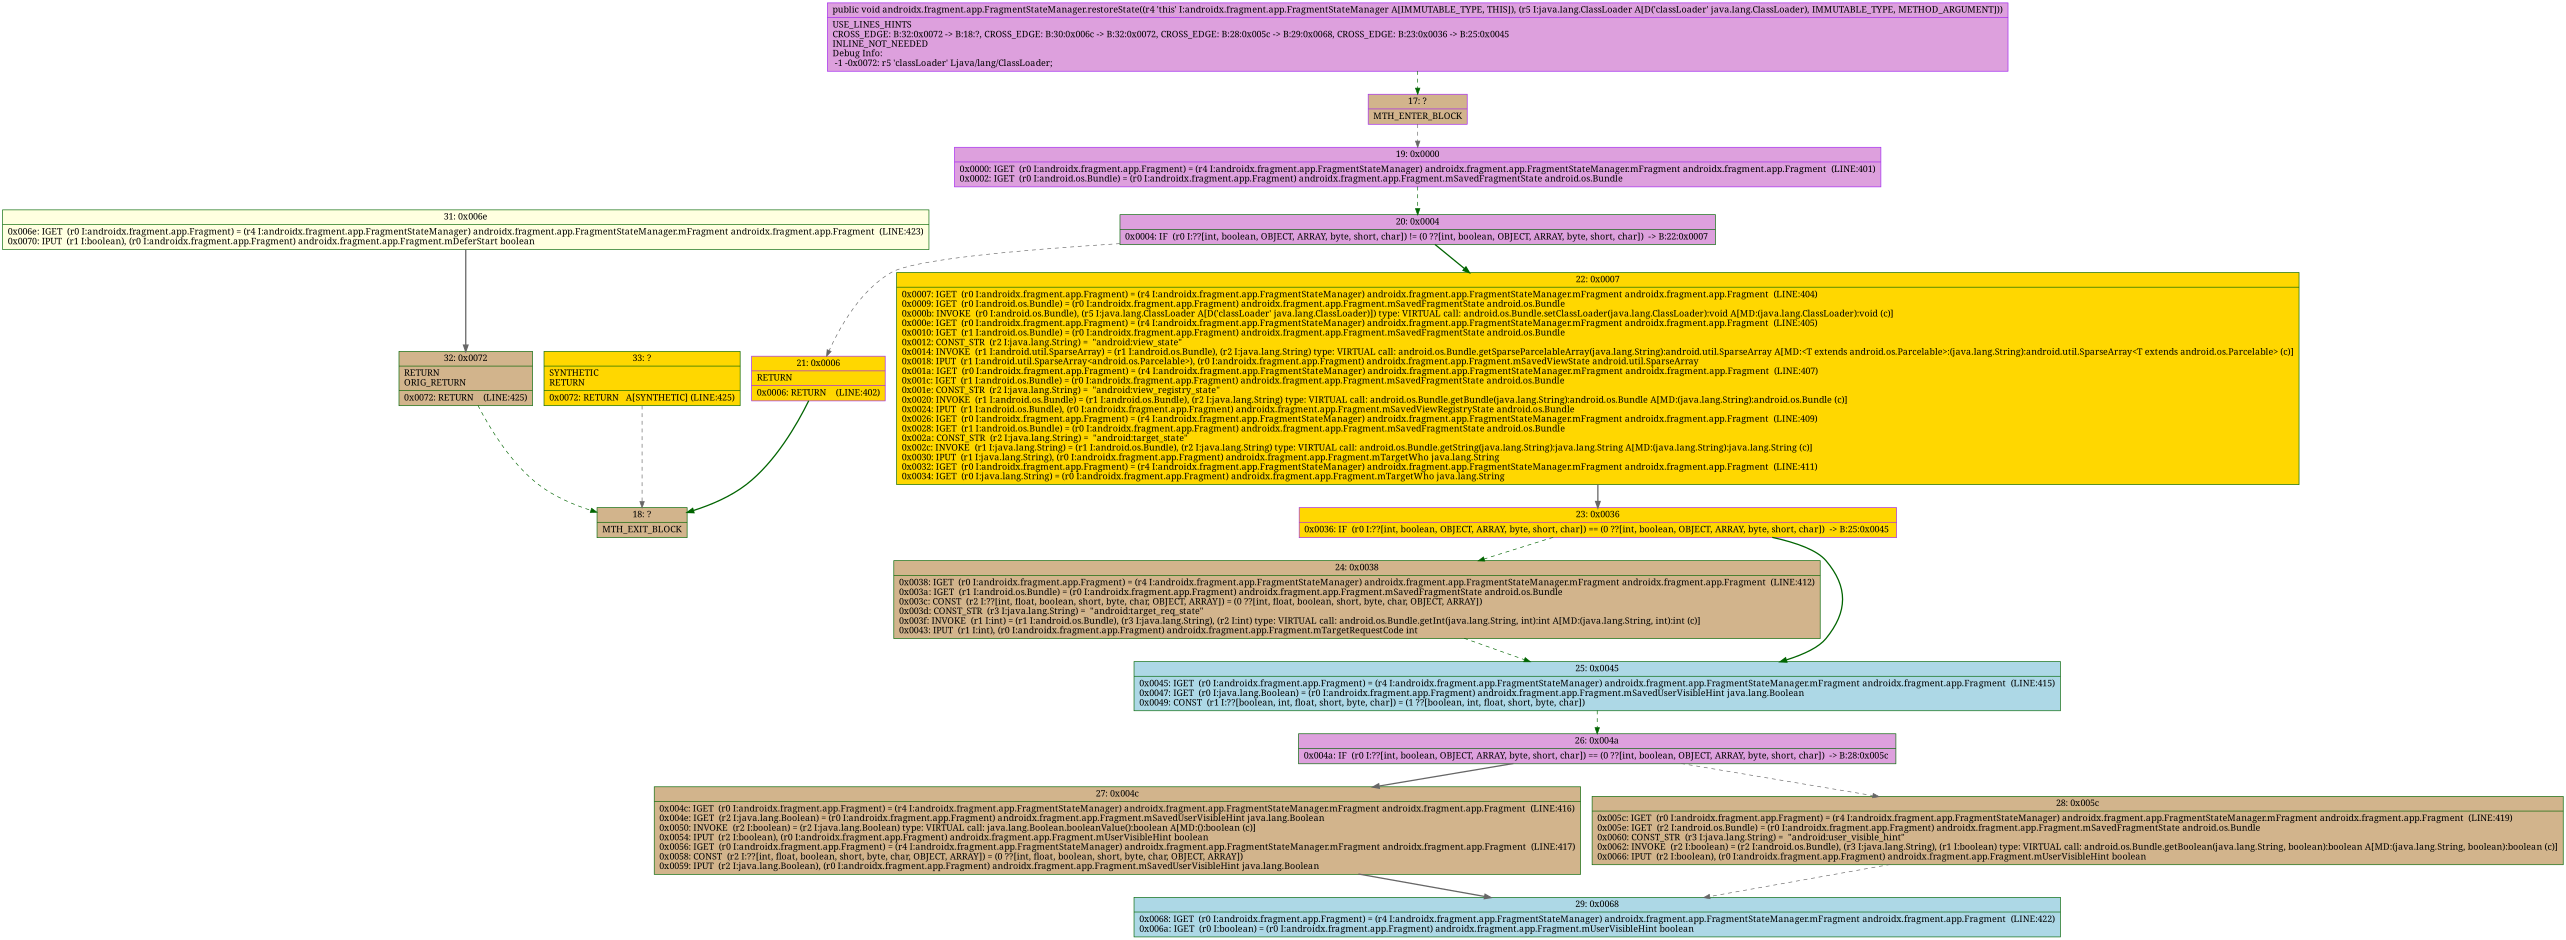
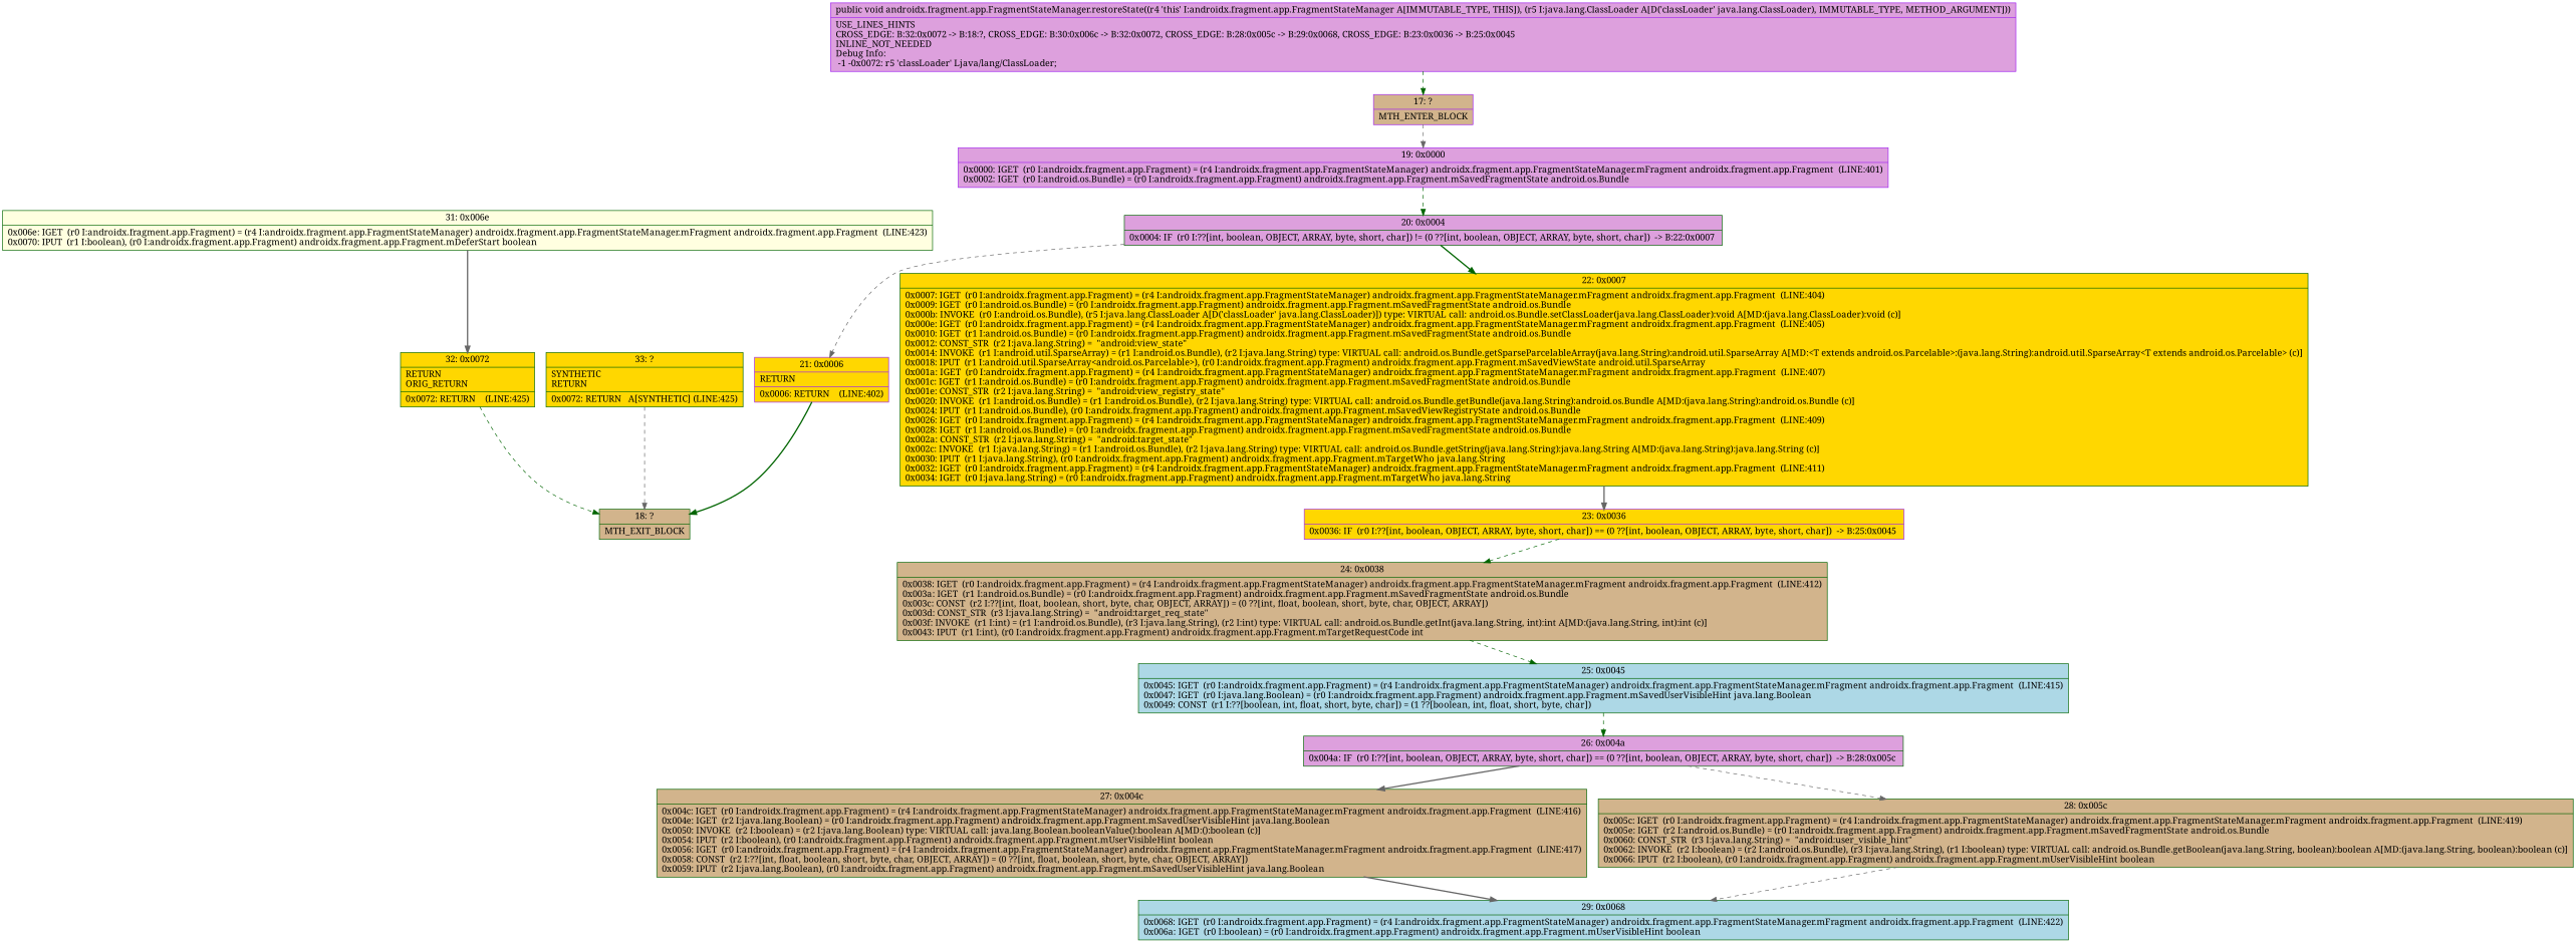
  digraph {
    fontname="Noto Serif"
    node [color=darkgreen fillcolor=tan fontname="Noto Serif" shape=record style=filled]
    edge [color=gray40 fontname="Noto Serif" style=dashed]
    n1 [color=purple label="{17\:\ ?|MTH_ENTER_BLOCK\l}"]
    n2 [color=purple fillcolor=plum label="{19\:\ 0x0000|0x0000: IGET  (r0 I:androidx.fragment.app.Fragment) = (r4 I:androidx.fragment.app.FragmentStateManager) androidx.fragment.app.FragmentStateManager.mFragment androidx.fragment.app.Fragment  (LINE:401)\l0x0002: IGET  (r0 I:android.os.Bundle) = (r0 I:androidx.fragment.app.Fragment) androidx.fragment.app.Fragment.mSavedFragmentState android.os.Bundle \l}"]
    n3 [fillcolor=plum label="{20\:\ 0x0004|0x0004: IF  (r0 I:??[int, boolean, OBJECT, ARRAY, byte, short, char]) != (0 ??[int, boolean, OBJECT, ARRAY, byte, short, char])  \-\> B:22:0x0007 \l}"]
    n4 [color=purple fillcolor=gold label="{21\:\ 0x0006|RETURN\l|0x0006: RETURN    (LINE:402)\l}"]
    n5 [fillcolor=gold label="{22\:\ 0x0007|0x0007: IGET  (r0 I:androidx.fragment.app.Fragment) = (r4 I:androidx.fragment.app.FragmentStateManager) androidx.fragment.app.FragmentStateManager.mFragment androidx.fragment.app.Fragment  (LINE:404)\l0x0009: IGET  (r0 I:android.os.Bundle) = (r0 I:androidx.fragment.app.Fragment) androidx.fragment.app.Fragment.mSavedFragmentState android.os.Bundle \l0x000b: INVOKE  (r0 I:android.os.Bundle), (r5 I:java.lang.ClassLoader A[D('classLoader' java.lang.ClassLoader)]) type: VIRTUAL call: android.os.Bundle.setClassLoader(java.lang.ClassLoader):void A[MD:(java.lang.ClassLoader):void (c)]\l0x000e: IGET  (r0 I:androidx.fragment.app.Fragment) = (r4 I:androidx.fragment.app.FragmentStateManager) androidx.fragment.app.FragmentStateManager.mFragment androidx.fragment.app.Fragment  (LINE:405)\l0x0010: IGET  (r1 I:android.os.Bundle) = (r0 I:androidx.fragment.app.Fragment) androidx.fragment.app.Fragment.mSavedFragmentState android.os.Bundle \l0x0012: CONST_STR  (r2 I:java.lang.String) =  \"android:view_state\" \l0x0014: INVOKE  (r1 I:android.util.SparseArray) = (r1 I:android.os.Bundle), (r2 I:java.lang.String) type: VIRTUAL call: android.os.Bundle.getSparseParcelableArray(java.lang.String):android.util.SparseArray A[MD:\<T extends android.os.Parcelable\>:(java.lang.String):android.util.SparseArray\<T extends android.os.Parcelable\> (c)]\l0x0018: IPUT  (r1 I:android.util.SparseArray\<android.os.Parcelable\>), (r0 I:androidx.fragment.app.Fragment) androidx.fragment.app.Fragment.mSavedViewState android.util.SparseArray \l0x001a: IGET  (r0 I:androidx.fragment.app.Fragment) = (r4 I:androidx.fragment.app.FragmentStateManager) androidx.fragment.app.FragmentStateManager.mFragment androidx.fragment.app.Fragment  (LINE:407)\l0x001c: IGET  (r1 I:android.os.Bundle) = (r0 I:androidx.fragment.app.Fragment) androidx.fragment.app.Fragment.mSavedFragmentState android.os.Bundle \l0x001e: CONST_STR  (r2 I:java.lang.String) =  \"android:view_registry_state\" \l0x0020: INVOKE  (r1 I:android.os.Bundle) = (r1 I:android.os.Bundle), (r2 I:java.lang.String) type: VIRTUAL call: android.os.Bundle.getBundle(java.lang.String):android.os.Bundle A[MD:(java.lang.String):android.os.Bundle (c)]\l0x0024: IPUT  (r1 I:android.os.Bundle), (r0 I:androidx.fragment.app.Fragment) androidx.fragment.app.Fragment.mSavedViewRegistryState android.os.Bundle \l0x0026: IGET  (r0 I:androidx.fragment.app.Fragment) = (r4 I:androidx.fragment.app.FragmentStateManager) androidx.fragment.app.FragmentStateManager.mFragment androidx.fragment.app.Fragment  (LINE:409)\l0x0028: IGET  (r1 I:android.os.Bundle) = (r0 I:androidx.fragment.app.Fragment) androidx.fragment.app.Fragment.mSavedFragmentState android.os.Bundle \l0x002a: CONST_STR  (r2 I:java.lang.String) =  \"android:target_state\" \l0x002c: INVOKE  (r1 I:java.lang.String) = (r1 I:android.os.Bundle), (r2 I:java.lang.String) type: VIRTUAL call: android.os.Bundle.getString(java.lang.String):java.lang.String A[MD:(java.lang.String):java.lang.String (c)]\l0x0030: IPUT  (r1 I:java.lang.String), (r0 I:androidx.fragment.app.Fragment) androidx.fragment.app.Fragment.mTargetWho java.lang.String \l0x0032: IGET  (r0 I:androidx.fragment.app.Fragment) = (r4 I:androidx.fragment.app.FragmentStateManager) androidx.fragment.app.FragmentStateManager.mFragment androidx.fragment.app.Fragment  (LINE:411)\l0x0034: IGET  (r0 I:java.lang.String) = (r0 I:androidx.fragment.app.Fragment) androidx.fragment.app.Fragment.mTargetWho java.lang.String \l}"]
    n6 [label="{18\:\ ?|MTH_EXIT_BLOCK\l}"]
    n7 [color=purple fillcolor=gold label="{23\:\ 0x0036|0x0036: IF  (r0 I:??[int, boolean, OBJECT, ARRAY, byte, short, char]) == (0 ??[int, boolean, OBJECT, ARRAY, byte, short, char])  \-\> B:25:0x0045 \l}"]
    n8 [label="{24\:\ 0x0038|0x0038: IGET  (r0 I:androidx.fragment.app.Fragment) = (r4 I:androidx.fragment.app.FragmentStateManager) androidx.fragment.app.FragmentStateManager.mFragment androidx.fragment.app.Fragment  (LINE:412)\l0x003a: IGET  (r1 I:android.os.Bundle) = (r0 I:androidx.fragment.app.Fragment) androidx.fragment.app.Fragment.mSavedFragmentState android.os.Bundle \l0x003c: CONST  (r2 I:??[int, float, boolean, short, byte, char, OBJECT, ARRAY]) = (0 ??[int, float, boolean, short, byte, char, OBJECT, ARRAY]) \l0x003d: CONST_STR  (r3 I:java.lang.String) =  \"android:target_req_state\" \l0x003f: INVOKE  (r1 I:int) = (r1 I:android.os.Bundle), (r3 I:java.lang.String), (r2 I:int) type: VIRTUAL call: android.os.Bundle.getInt(java.lang.String, int):int A[MD:(java.lang.String, int):int (c)]\l0x0043: IPUT  (r1 I:int), (r0 I:androidx.fragment.app.Fragment) androidx.fragment.app.Fragment.mTargetRequestCode int \l}"]
    n9 [fillcolor=lightblue label="{25\:\ 0x0045|0x0045: IGET  (r0 I:androidx.fragment.app.Fragment) = (r4 I:androidx.fragment.app.FragmentStateManager) androidx.fragment.app.FragmentStateManager.mFragment androidx.fragment.app.Fragment  (LINE:415)\l0x0047: IGET  (r0 I:java.lang.Boolean) = (r0 I:androidx.fragment.app.Fragment) androidx.fragment.app.Fragment.mSavedUserVisibleHint java.lang.Boolean \l0x0049: CONST  (r1 I:??[boolean, int, float, short, byte, char]) = (1 ??[boolean, int, float, short, byte, char]) \l}"]
    n10 [fillcolor=plum label="{26\:\ 0x004a|0x004a: IF  (r0 I:??[int, boolean, OBJECT, ARRAY, byte, short, char]) == (0 ??[int, boolean, OBJECT, ARRAY, byte, short, char])  \-\> B:28:0x005c \l}"]
    n11 [label="{27\:\ 0x004c|0x004c: IGET  (r0 I:androidx.fragment.app.Fragment) = (r4 I:androidx.fragment.app.FragmentStateManager) androidx.fragment.app.FragmentStateManager.mFragment androidx.fragment.app.Fragment  (LINE:416)\l0x004e: IGET  (r2 I:java.lang.Boolean) = (r0 I:androidx.fragment.app.Fragment) androidx.fragment.app.Fragment.mSavedUserVisibleHint java.lang.Boolean \l0x0050: INVOKE  (r2 I:boolean) = (r2 I:java.lang.Boolean) type: VIRTUAL call: java.lang.Boolean.booleanValue():boolean A[MD:():boolean (c)]\l0x0054: IPUT  (r2 I:boolean), (r0 I:androidx.fragment.app.Fragment) androidx.fragment.app.Fragment.mUserVisibleHint boolean \l0x0056: IGET  (r0 I:androidx.fragment.app.Fragment) = (r4 I:androidx.fragment.app.FragmentStateManager) androidx.fragment.app.FragmentStateManager.mFragment androidx.fragment.app.Fragment  (LINE:417)\l0x0058: CONST  (r2 I:??[int, float, boolean, short, byte, char, OBJECT, ARRAY]) = (0 ??[int, float, boolean, short, byte, char, OBJECT, ARRAY]) \l0x0059: IPUT  (r2 I:java.lang.Boolean), (r0 I:androidx.fragment.app.Fragment) androidx.fragment.app.Fragment.mSavedUserVisibleHint java.lang.Boolean \l}"]
    n12 [label="{28\:\ 0x005c|0x005c: IGET  (r0 I:androidx.fragment.app.Fragment) = (r4 I:androidx.fragment.app.FragmentStateManager) androidx.fragment.app.FragmentStateManager.mFragment androidx.fragment.app.Fragment  (LINE:419)\l0x005e: IGET  (r2 I:android.os.Bundle) = (r0 I:androidx.fragment.app.Fragment) androidx.fragment.app.Fragment.mSavedFragmentState android.os.Bundle \l0x0060: CONST_STR  (r3 I:java.lang.String) =  \"android:user_visible_hint\" \l0x0062: INVOKE  (r2 I:boolean) = (r2 I:android.os.Bundle), (r3 I:java.lang.String), (r1 I:boolean) type: VIRTUAL call: android.os.Bundle.getBoolean(java.lang.String, boolean):boolean A[MD:(java.lang.String, boolean):boolean (c)]\l0x0066: IPUT  (r2 I:boolean), (r0 I:androidx.fragment.app.Fragment) androidx.fragment.app.Fragment.mUserVisibleHint boolean \l}"]
    n13 [fillcolor=lightblue label="{29\:\ 0x0068|0x0068: IGET  (r0 I:androidx.fragment.app.Fragment) = (r4 I:androidx.fragment.app.FragmentStateManager) androidx.fragment.app.FragmentStateManager.mFragment androidx.fragment.app.Fragment  (LINE:422)\l0x006a: IGET  (r0 I:boolean) = (r0 I:androidx.fragment.app.Fragment) androidx.fragment.app.Fragment.mUserVisibleHint boolean \l}"]
    n14 [fillcolor=lightyellow label="{31\:\ 0x006e|0x006e: IGET  (r0 I:androidx.fragment.app.Fragment) = (r4 I:androidx.fragment.app.FragmentStateManager) androidx.fragment.app.FragmentStateManager.mFragment androidx.fragment.app.Fragment  (LINE:423)\l0x0070: IPUT  (r1 I:boolean), (r0 I:androidx.fragment.app.Fragment) androidx.fragment.app.Fragment.mDeferStart boolean \l}"]
-   n15 [label="{32\:\ 0x0072|RETURN\lORIG_RETURN\l|0x0072: RETURN    (LINE:425)\l}"]
+   n15 [fillcolor=gold label="{32\:\ 0x0072|RETURN\lORIG_RETURN\l|0x0072: RETURN    (LINE:425)\l}"]
    n16 [fillcolor=gold label="{33\:\ ?|SYNTHETIC\lRETURN\l|0x0072: RETURN   A[SYNTHETIC] (LINE:425)\l}"]
    n17 [color=purple fillcolor=plum label="{public void androidx.fragment.app.FragmentStateManager.restoreState((r4 'this' I:androidx.fragment.app.FragmentStateManager A[IMMUTABLE_TYPE, THIS]), (r5 I:java.lang.ClassLoader A[D('classLoader' java.lang.ClassLoader), IMMUTABLE_TYPE, METHOD_ARGUMENT]))  | USE_LINES_HINTS\lCROSS_EDGE: B:32:0x0072 \-\> B:18:?, CROSS_EDGE: B:30:0x006c \-\> B:32:0x0072, CROSS_EDGE: B:28:0x005c \-\> B:29:0x0068, CROSS_EDGE: B:23:0x0036 \-\> B:25:0x0045\lINLINE_NOT_NEEDED\lDebug Info:\l  \-1 \-0x0072: r5 'classLoader' Ljava\/lang\/ClassLoader;\l}"]
    n1 -> n2
    n2 -> n3 [color=darkgreen]
    n3 -> n4
    n3 -> n5 [color=darkgreen style=bold]
    n4 -> n6 [color=darkgreen style=bold]
    n5 -> n7 [style=bold]
    n7 -> n8 [color=darkgreen]
-   n7 -> n9 [color=darkgreen style=bold]
    n8 -> n9 [color=darkgreen]
    n9 -> n10 [color=darkgreen]
    n10 -> n11 [style=bold]
    n10 -> n12
    n11 -> n13 [style=bold]
    n12 -> n13
    n14 -> n15 [style=bold]
    n15 -> n6 [color=darkgreen]
    n16 -> n6
    n17 -> n1 [color=darkgreen]
  }
